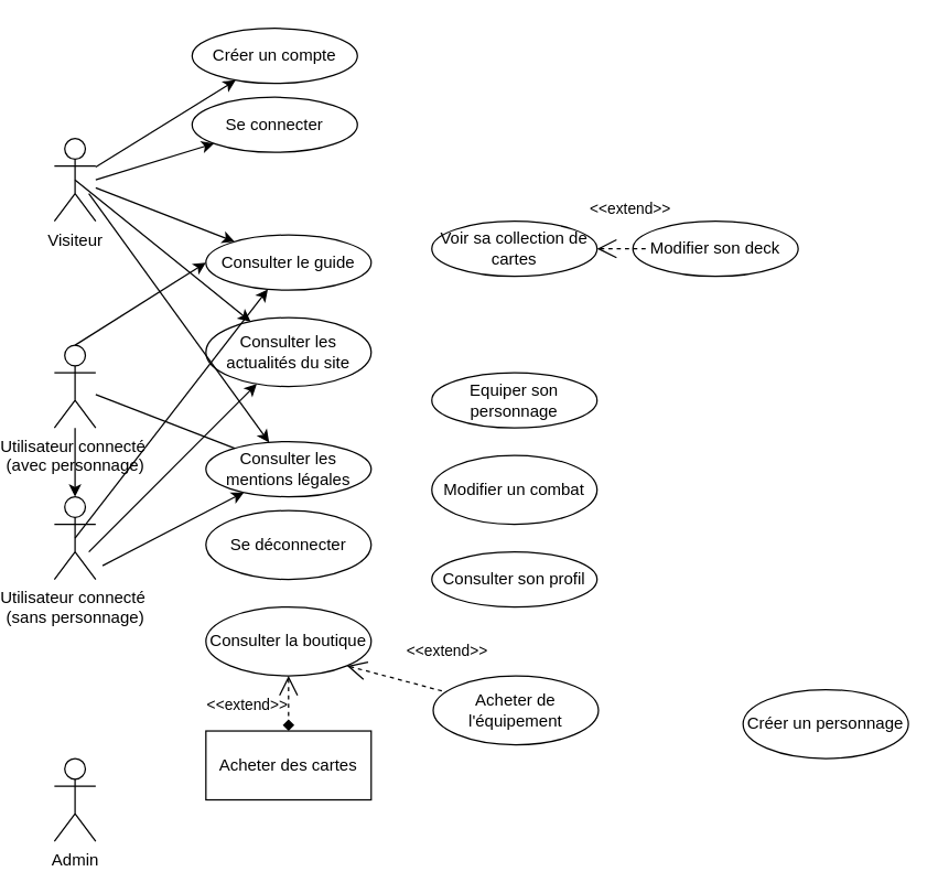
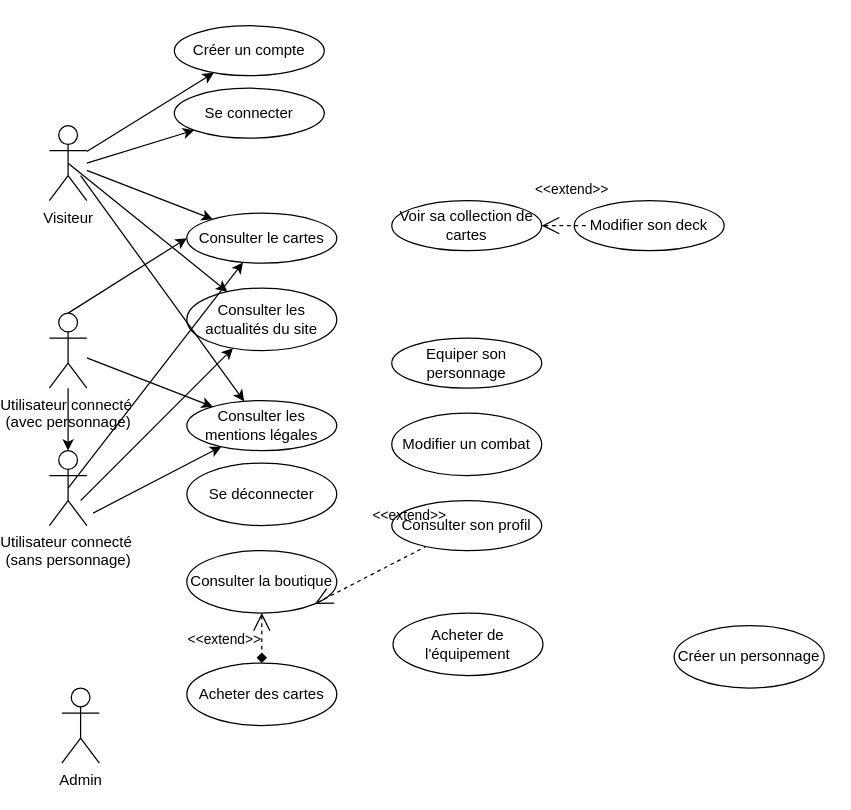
  <mxCell id="0" />
  <mxCell id="1" parent="0" />
  <mxCell id="2" value="Visiteur" style="shape=umlActor;verticalLabelPosition=bottom;verticalAlign=top;html=1;outlineConnect=0;" vertex="1" parent="1"><mxGeometry x="20" y="100" width="30" height="60" as="geometry" /></mxCell>
  <mxCell id="3" value="&lt;div&gt;Utilisateur connecté&amp;nbsp;&lt;/div&gt;&lt;div&gt;(avec personnage)&lt;/div&gt;" style="shape=umlActor;verticalLabelPosition=bottom;verticalAlign=top;html=1;outlineConnect=0;" vertex="1" parent="1"><mxGeometry x="20" y="250" width="30" height="60" as="geometry" /></mxCell>
- <mxCell id="4" value="Admin&lt;div&gt;&lt;br&gt;&lt;/div&gt;" style="shape=umlActor;verticalLabelPosition=bottom;verticalAlign=top;html=1;outlineConnect=0;" vertex="1" parent="1"><mxGeometry x="20" y="550" width="30" height="60" as="geometry" /></mxCell>
- <mxCell id="5" value="Consulter le guide" style="ellipse;whiteSpace=wrap;html=1;" vertex="1" parent="1"><mxGeometry x="130" y="170" width="120" height="40" as="geometry" /></mxCell>
+ <mxCell id="4" value="Admin&lt;div&gt;&lt;br&gt;&lt;/div&gt;" style="shape=umlActor;verticalLabelPosition=bottom;verticalAlign=top;html=1;outlineConnect=0;" vertex="1" parent="1"><mxGeometry x="30" y="550" width="30" height="60" as="geometry" /></mxCell>
+ <mxCell id="5" value="Consulter le cartes" style="ellipse;whiteSpace=wrap;html=1;" vertex="1" parent="1"><mxGeometry x="130" y="170" width="120" height="40" as="geometry" /></mxCell>
  <mxCell id="6" value="Consulter les actualités du site" style="ellipse;whiteSpace=wrap;html=1;" vertex="1" parent="1"><mxGeometry x="130" y="230" width="120" height="50" as="geometry" /></mxCell>
  <mxCell id="7" value="Consulter les mentions légales" style="ellipse;whiteSpace=wrap;html=1;" vertex="1" parent="1"><mxGeometry x="130" y="320" width="120" height="40" as="geometry" /></mxCell>
  <mxCell id="8" value="Modifier un combat" style="ellipse;whiteSpace=wrap;html=1;" vertex="1" parent="1"><mxGeometry x="294" y="330" width="120" height="50" as="geometry" /></mxCell>
  <mxCell id="9" value="Equiper son personnage" style="ellipse;whiteSpace=wrap;html=1;" vertex="1" parent="1"><mxGeometry x="294" y="270" width="120" height="40" as="geometry" /></mxCell>
  <mxCell id="10" value="Modifier son deck" style="ellipse;whiteSpace=wrap;html=1;" vertex="1" parent="1"><mxGeometry x="440" y="160" width="120" height="40" as="geometry" /></mxCell>
  <mxCell id="11" value="Consulter son profil" style="ellipse;whiteSpace=wrap;html=1;" vertex="1" parent="1"><mxGeometry x="294" y="400" width="120" height="40" as="geometry" /></mxCell>
  <mxCell id="12" value="Créer un compte" style="ellipse;whiteSpace=wrap;html=1;" vertex="1" parent="1"><mxGeometry x="120" y="20" width="120" height="40" as="geometry" /></mxCell>
  <mxCell id="13" value="Créer un personnage" style="ellipse;whiteSpace=wrap;html=1;" vertex="1" parent="1"><mxGeometry x="520" y="500" width="120" height="50" as="geometry" /></mxCell>
  <mxCell id="14" value="Se connecter" style="ellipse;whiteSpace=wrap;html=1;" vertex="1" parent="1"><mxGeometry x="120" y="70" width="120" height="40" as="geometry" /></mxCell>
  <mxCell id="15" value="Consulter la boutique" style="ellipse;whiteSpace=wrap;html=1;" vertex="1" parent="1"><mxGeometry x="130" y="440" width="120" height="50" as="geometry" /></mxCell>
- <mxCell id="16" value="Acheter des cartes" style="whiteSpace=wrap;html=1;rounded=0;" vertex="1" parent="1"><mxGeometry x="130" y="530" width="120" height="50" as="geometry" /></mxCell>
+ <mxCell id="16" value="Acheter des cartes" style="ellipse;whiteSpace=wrap;html=1;" vertex="1" parent="1"><mxGeometry x="130" y="530" width="120" height="50" as="geometry" /></mxCell>
  <mxCell id="17" value="Acheter de l'équipement" style="ellipse;whiteSpace=wrap;html=1;" vertex="1" parent="1"><mxGeometry x="295" y="490" width="120" height="50" as="geometry" /></mxCell>
  <mxCell id="18" value="&amp;lt;&amp;lt;extend&amp;gt;&amp;gt;" style="edgeStyle=none;html=1;startArrow=open;endArrow=diamond;startSize=12;verticalAlign=bottom;dashed=1;labelBackgroundColor=none;rounded=0;entryX=0.5;entryY=0;entryDx=0;entryDy=0;exitX=0.5;exitY=1;exitDx=0;exitDy=0;" edge="1" parent="1" source="15" target="16"><mxGeometry x="0.5" y="-30" width="160" relative="1" as="geometry"><mxPoint x="320" y="550" as="sourcePoint" /><mxPoint x="480" y="550" as="targetPoint" /><mxPoint as="offset" /></mxGeometry></mxCell>
- <mxCell id="19" value="&amp;lt;&amp;lt;extend&amp;gt;&amp;gt;" style="edgeStyle=none;html=1;startArrow=open;endArrow=none;startSize=12;verticalAlign=bottom;dashed=1;labelBackgroundColor=none;rounded=0;exitX=1;exitY=1;exitDx=0;exitDy=0;" edge="1" parent="1" source="15" target="17"><mxGeometry x="0.892" y="20" width="160" relative="1" as="geometry"><mxPoint x="350" y="523" as="sourcePoint" /><mxPoint x="230" y="600" as="targetPoint" /><mxPoint as="offset" /></mxGeometry></mxCell>
+ <mxCell id="19" value="&amp;lt;&amp;lt;extend&amp;gt;&amp;gt;" style="edgeStyle=none;html=1;startArrow=open;endArrow=none;startSize=12;verticalAlign=bottom;dashed=1;labelBackgroundColor=none;rounded=0;exitX=1;exitY=1;exitDx=0;exitDy=0;" edge="1" parent="1" source="15" target="11"><mxGeometry x="0.892" y="20" width="160" relative="1" as="geometry"><mxPoint x="350" y="523" as="sourcePoint" /><mxPoint x="230" y="600" as="targetPoint" /><mxPoint as="offset" /></mxGeometry></mxCell>
  <mxCell id="20" value="" style="endArrow=classic;html=1;rounded=0;" edge="1" parent="1" source="2" target="5"><mxGeometry width="50" height="50" relative="1" as="geometry"><mxPoint x="330" y="390" as="sourcePoint" /><mxPoint x="380" y="340" as="targetPoint" /></mxGeometry></mxCell>
  <mxCell id="21" value="" style="endArrow=classic;html=1;rounded=0;exitX=0.5;exitY=0.5;exitDx=0;exitDy=0;exitPerimeter=0;" edge="1" parent="1" source="2" target="6"><mxGeometry width="50" height="50" relative="1" as="geometry"><mxPoint x="60" y="132" as="sourcePoint" /><mxPoint x="155" y="79" as="targetPoint" /></mxGeometry></mxCell>
  <mxCell id="22" value="" style="endArrow=classic;html=1;rounded=0;exitX=0.5;exitY=0.5;exitDx=0;exitDy=0;exitPerimeter=0;" edge="1" parent="1" target="7"><mxGeometry width="50" height="50" relative="1" as="geometry"><mxPoint x="45" y="140" as="sourcePoint" /><mxPoint x="125" y="125" as="targetPoint" /></mxGeometry></mxCell>
  <mxCell id="23" value="" style="endArrow=classic;html=1;rounded=0;" edge="1" parent="1" target="14"><mxGeometry width="50" height="50" relative="1" as="geometry"><mxPoint x="50" y="130" as="sourcePoint" /><mxPoint x="141" y="156" as="targetPoint" /></mxGeometry></mxCell>
  <mxCell id="24" value="" style="endArrow=classic;html=1;rounded=0;" edge="1" parent="1" source="2" target="12"><mxGeometry width="50" height="50" relative="1" as="geometry"><mxPoint x="60" y="140" as="sourcePoint" /><mxPoint x="146" y="114" as="targetPoint" /></mxGeometry></mxCell>
  <mxCell id="25" value="Se déconnecter" style="ellipse;whiteSpace=wrap;html=1;" vertex="1" parent="1"><mxGeometry x="130" y="370" width="120" height="50" as="geometry" /></mxCell>
  <mxCell id="26" value="" style="endArrow=classic;html=1;rounded=0;exitX=0.5;exitY=0;exitDx=0;exitDy=0;exitPerimeter=0;entryX=0;entryY=0.5;entryDx=0;entryDy=0;" edge="1" parent="1" source="3" target="5"><mxGeometry width="50" height="50" relative="1" as="geometry"><mxPoint x="330" y="390" as="sourcePoint" /><mxPoint x="380" y="340" as="targetPoint" /></mxGeometry></mxCell>
  <mxCell id="27" value="" style="endArrow=classic;html=1;rounded=0;" edge="1" parent="1" source="3" target="31"><mxGeometry width="50" height="50" relative="1" as="geometry"><mxPoint x="45" y="390" as="sourcePoint" /><mxPoint x="140" y="200" as="targetPoint" /></mxGeometry></mxCell>
- <mxCell id="28" value="" style="endArrow=none;html=1;rounded=0;" edge="1" parent="1" source="3" target="7"><mxGeometry width="50" height="50" relative="1" as="geometry"><mxPoint x="55" y="400" as="sourcePoint" /><mxPoint x="175" y="288" as="targetPoint" /></mxGeometry></mxCell>
+ <mxCell id="28" value="" style="endArrow=classic;html=1;rounded=0;" edge="1" parent="1" source="3" target="7"><mxGeometry width="50" height="50" relative="1" as="geometry"><mxPoint x="55" y="400" as="sourcePoint" /><mxPoint x="175" y="288" as="targetPoint" /></mxGeometry></mxCell>
  <mxCell id="29" value="Voir sa collection de cartes" style="ellipse;whiteSpace=wrap;html=1;" vertex="1" parent="1"><mxGeometry x="294" y="160" width="120" height="40" as="geometry" /></mxCell>
  <mxCell id="30" value="&amp;lt;&amp;lt;extend&amp;gt;&amp;gt;" style="edgeStyle=none;html=1;startArrow=open;endArrow=none;startSize=12;verticalAlign=bottom;dashed=1;labelBackgroundColor=none;rounded=0;exitX=1;exitY=0.5;exitDx=0;exitDy=0;" edge="1" parent="1" source="29"><mxGeometry x="0.333" y="20" width="160" relative="1" as="geometry"><mxPoint x="390" y="180" as="sourcePoint" /><mxPoint x="450" y="180" as="targetPoint" /><mxPoint as="offset" /></mxGeometry></mxCell>
  <mxCell id="31" value="Utilisateur connecté&amp;nbsp;&lt;div&gt;(sans personnage)&lt;/div&gt;" style="shape=umlActor;verticalLabelPosition=bottom;verticalAlign=top;html=1;outlineConnect=0;" vertex="1" parent="1"><mxGeometry x="20" y="360" width="30" height="60" as="geometry" /></mxCell>
  <mxCell id="32" value="" style="endArrow=classic;html=1;rounded=0;exitX=0.5;exitY=0.5;exitDx=0;exitDy=0;exitPerimeter=0;" edge="1" parent="1" source="31" target="5"><mxGeometry width="50" height="50" relative="1" as="geometry"><mxPoint x="330" y="390" as="sourcePoint" /><mxPoint x="380" y="340" as="targetPoint" /></mxGeometry></mxCell>
  <mxCell id="33" value="" style="endArrow=classic;html=1;rounded=0;exitX=0.5;exitY=0.5;exitDx=0;exitDy=0;exitPerimeter=0;" edge="1" parent="1" target="6"><mxGeometry width="50" height="50" relative="1" as="geometry"><mxPoint x="45" y="400" as="sourcePoint" /><mxPoint x="185" y="219" as="targetPoint" /></mxGeometry></mxCell>
  <mxCell id="34" value="" style="endArrow=classic;html=1;rounded=0;exitX=0.5;exitY=0.5;exitDx=0;exitDy=0;exitPerimeter=0;" edge="1" parent="1" target="7"><mxGeometry width="50" height="50" relative="1" as="geometry"><mxPoint x="55" y="410" as="sourcePoint" /><mxPoint x="177" y="288" as="targetPoint" /></mxGeometry></mxCell>
